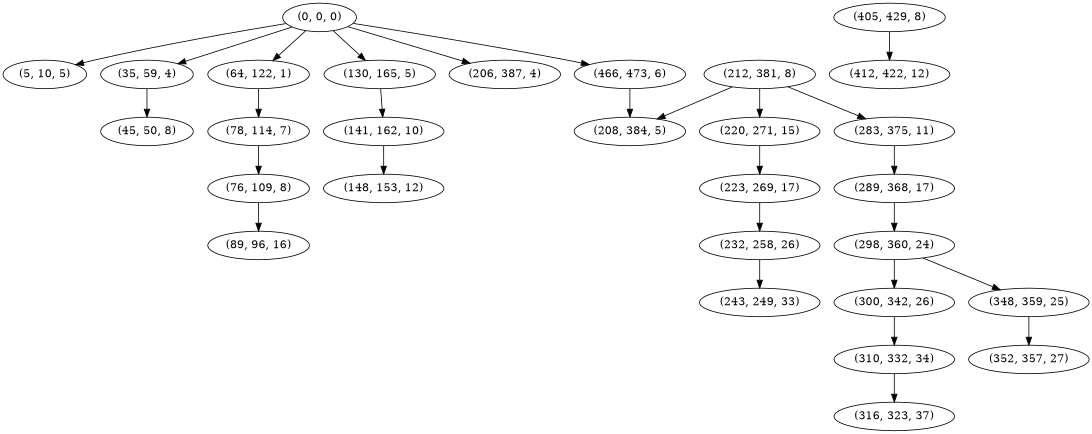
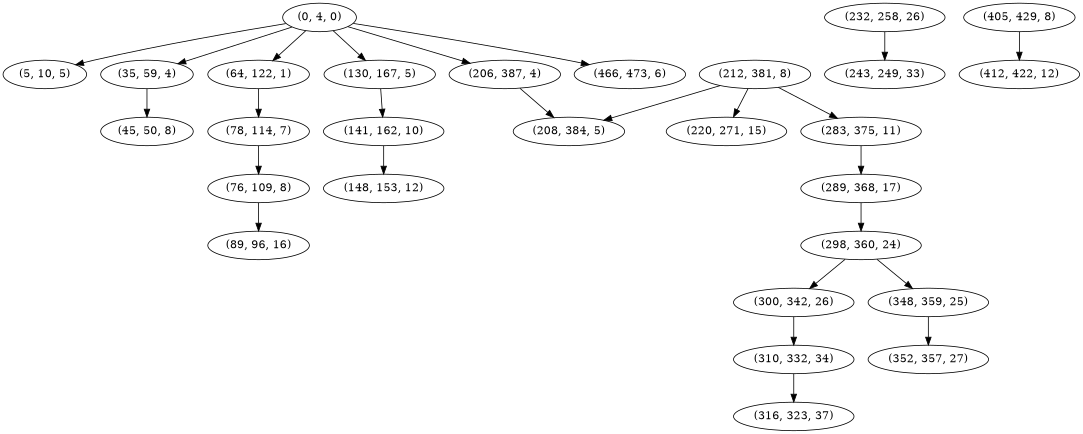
  digraph {
-   "(0, 0, 0)"
+   "(0, 0, 0)" [label="(0, 4, 0)"]
    "(5, 10, 5)"
    "(35, 59, 4)"
    "(64, 122, 1)"
-   "(130, 167, 5)" [label="(130, 165, 5)"]
+   "(130, 167, 5)"
    "(206, 387, 4)"
    "(466, 473, 6)"
    "(45, 50, 8)"
    n9 [label="(78, 114, 7)"]
    "(141, 162, 10)"
    "(208, 384, 5)"
    "(76, 109, 8)"
    "(89, 96, 16)"
    "(148, 153, 12)"
    "(212, 381, 8)"
    "(220, 271, 15)"
    "(283, 375, 11)"
-   "(223, 269, 17)"
    "(289, 368, 17)"
    "(232, 258, 26)"
    "(243, 249, 33)"
    "(298, 360, 24)"
    "(300, 342, 26)"
    "(348, 359, 25)"
    "(310, 332, 34)"
    "(352, 357, 27)"
    "(316, 323, 37)"
    "(405, 429, 8)"
    "(412, 422, 12)"
    "(0, 0, 0)" -> "(5, 10, 5)"
    "(0, 0, 0)" -> "(35, 59, 4)"
    "(0, 0, 0)" -> "(64, 122, 1)"
    "(0, 0, 0)" -> "(130, 167, 5)"
    "(0, 0, 0)" -> "(206, 387, 4)"
    "(0, 0, 0)" -> "(466, 473, 6)"
    "(35, 59, 4)" -> "(45, 50, 8)"
    "(64, 122, 1)" -> n9
    "(130, 167, 5)" -> "(141, 162, 10)"
-   "(466, 473, 6)" -> "(208, 384, 5)"
+   "(206, 387, 4)" -> "(208, 384, 5)"
    n9 -> "(76, 109, 8)"
    "(141, 162, 10)" -> "(148, 153, 12)"
    "(76, 109, 8)" -> "(89, 96, 16)"
    "(212, 381, 8)" -> "(208, 384, 5)"
    "(212, 381, 8)" -> "(220, 271, 15)"
    "(212, 381, 8)" -> "(283, 375, 11)"
-   "(220, 271, 15)" -> "(223, 269, 17)"
    "(283, 375, 11)" -> "(289, 368, 17)"
-   "(223, 269, 17)" -> "(232, 258, 26)"
    "(289, 368, 17)" -> "(298, 360, 24)"
    "(232, 258, 26)" -> "(243, 249, 33)"
    "(298, 360, 24)" -> "(300, 342, 26)"
    "(298, 360, 24)" -> "(348, 359, 25)"
    "(300, 342, 26)" -> "(310, 332, 34)"
    "(348, 359, 25)" -> "(352, 357, 27)"
    "(310, 332, 34)" -> "(316, 323, 37)"
    "(405, 429, 8)" -> "(412, 422, 12)"
  }
